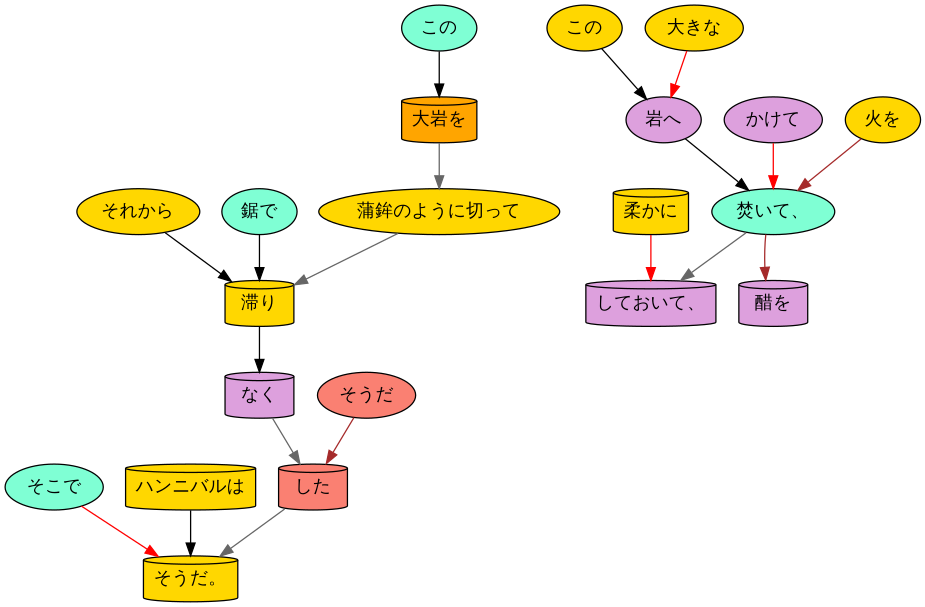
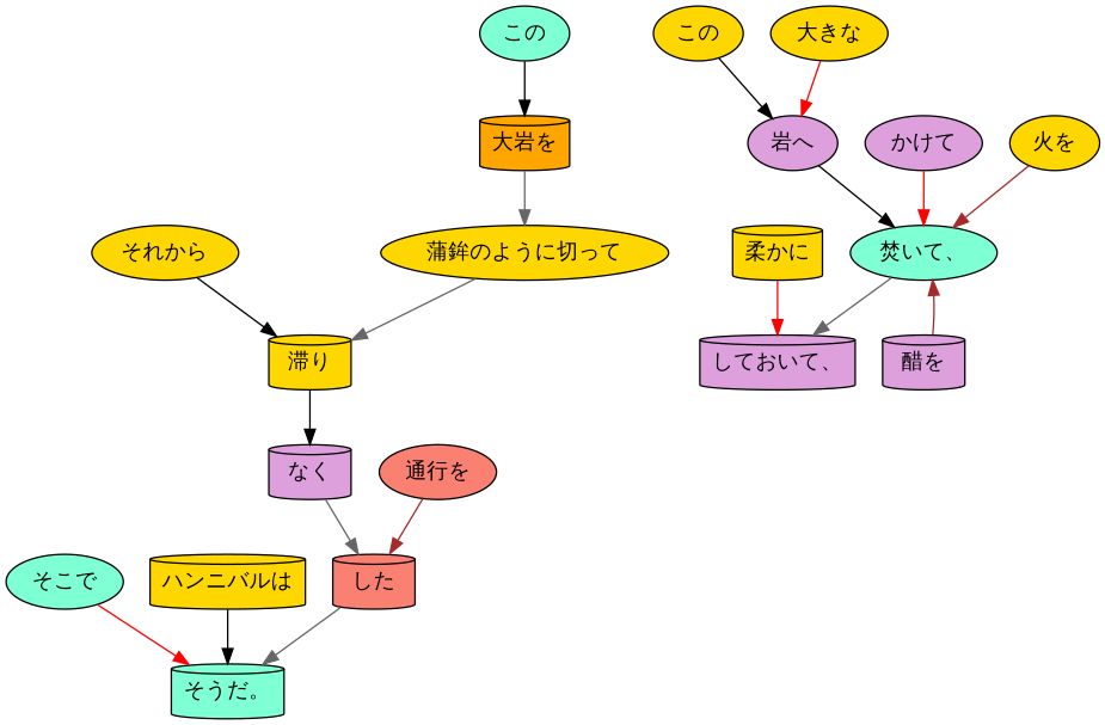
  digraph {
    node [fillcolor=gold shape=ellipse style=filled]
    edge [color=black]
    n1 [fillcolor=aquamarine label="そこで"]
-   n2 [label="そうだ。" shape=cylinder]
+   n2 [fillcolor=aquamarine label="そうだ。" shape=cylinder]
    n3 [label="ハンニバルは" shape=cylinder]
    n4 [label="この"]
    n5 [fillcolor=plum label="岩へ"]
    n6 [fillcolor=aquamarine label="焚いて、"]
    n7 [label="大きな"]
    n8 [fillcolor=plum label="しておいて、" shape=cylinder]
    n9 [fillcolor=plum label="醋を" shape=cylinder]
    n10 [fillcolor=plum label="かけて"]
    n11 [label="火を"]
    n12 [label="柔かに" shape=cylinder]
    n13 [fillcolor=salmon label="した" shape=cylinder]
    n14 [label="それから"]
    n15 [label="滞り" shape=cylinder]
    n16 [fillcolor=plum label="なく" shape=cylinder]
-   n17 [fillcolor=aquamarine label="鋸で"]
    n18 [fillcolor=aquamarine label="この"]
    n19 [fillcolor=orange label="大岩を" shape=cylinder]
    n20 [label="蒲鉾のように切って"]
-   n21 [fillcolor=salmon label="そうだ"]
+   n21 [fillcolor=salmon label="通行を"]
    n1 -> n2 [color=red]
    n3 -> n2
    n4 -> n5
    n5 -> n6
    n6 -> n8 [color=gray40]
    n7 -> n5 [color=red]
-   n6 -> n9 [color=brown]
+   n9 -> n6 [color=brown]
    n10 -> n6 [color=red]
    n11 -> n6 [color=brown]
    n12 -> n8 [color=red]
    n13 -> n2 [color=gray40]
    n14 -> n15
    n15 -> n16
    n16 -> n13 [color=gray40]
-   n17 -> n15
    n18 -> n19
    n19 -> n20 [color=gray40]
    n20 -> n15 [color=gray40]
    n21 -> n13 [color=brown]
  }
